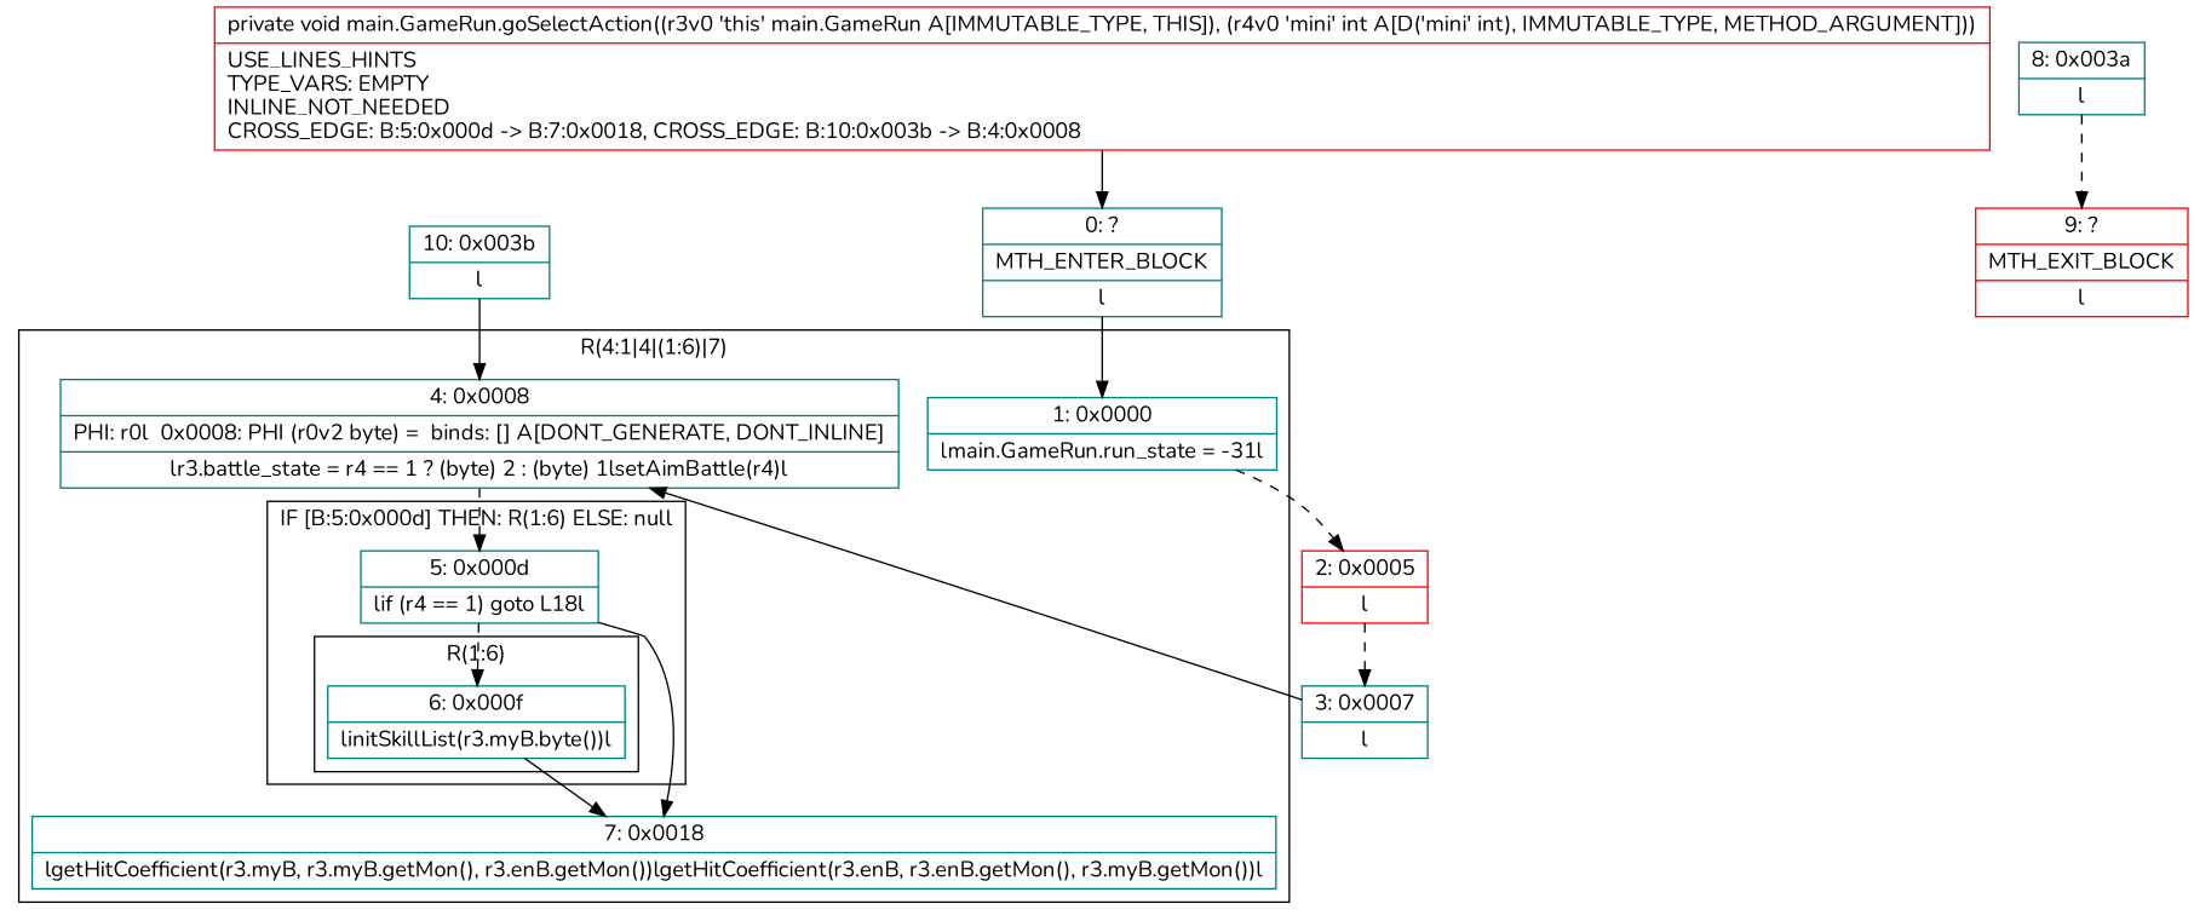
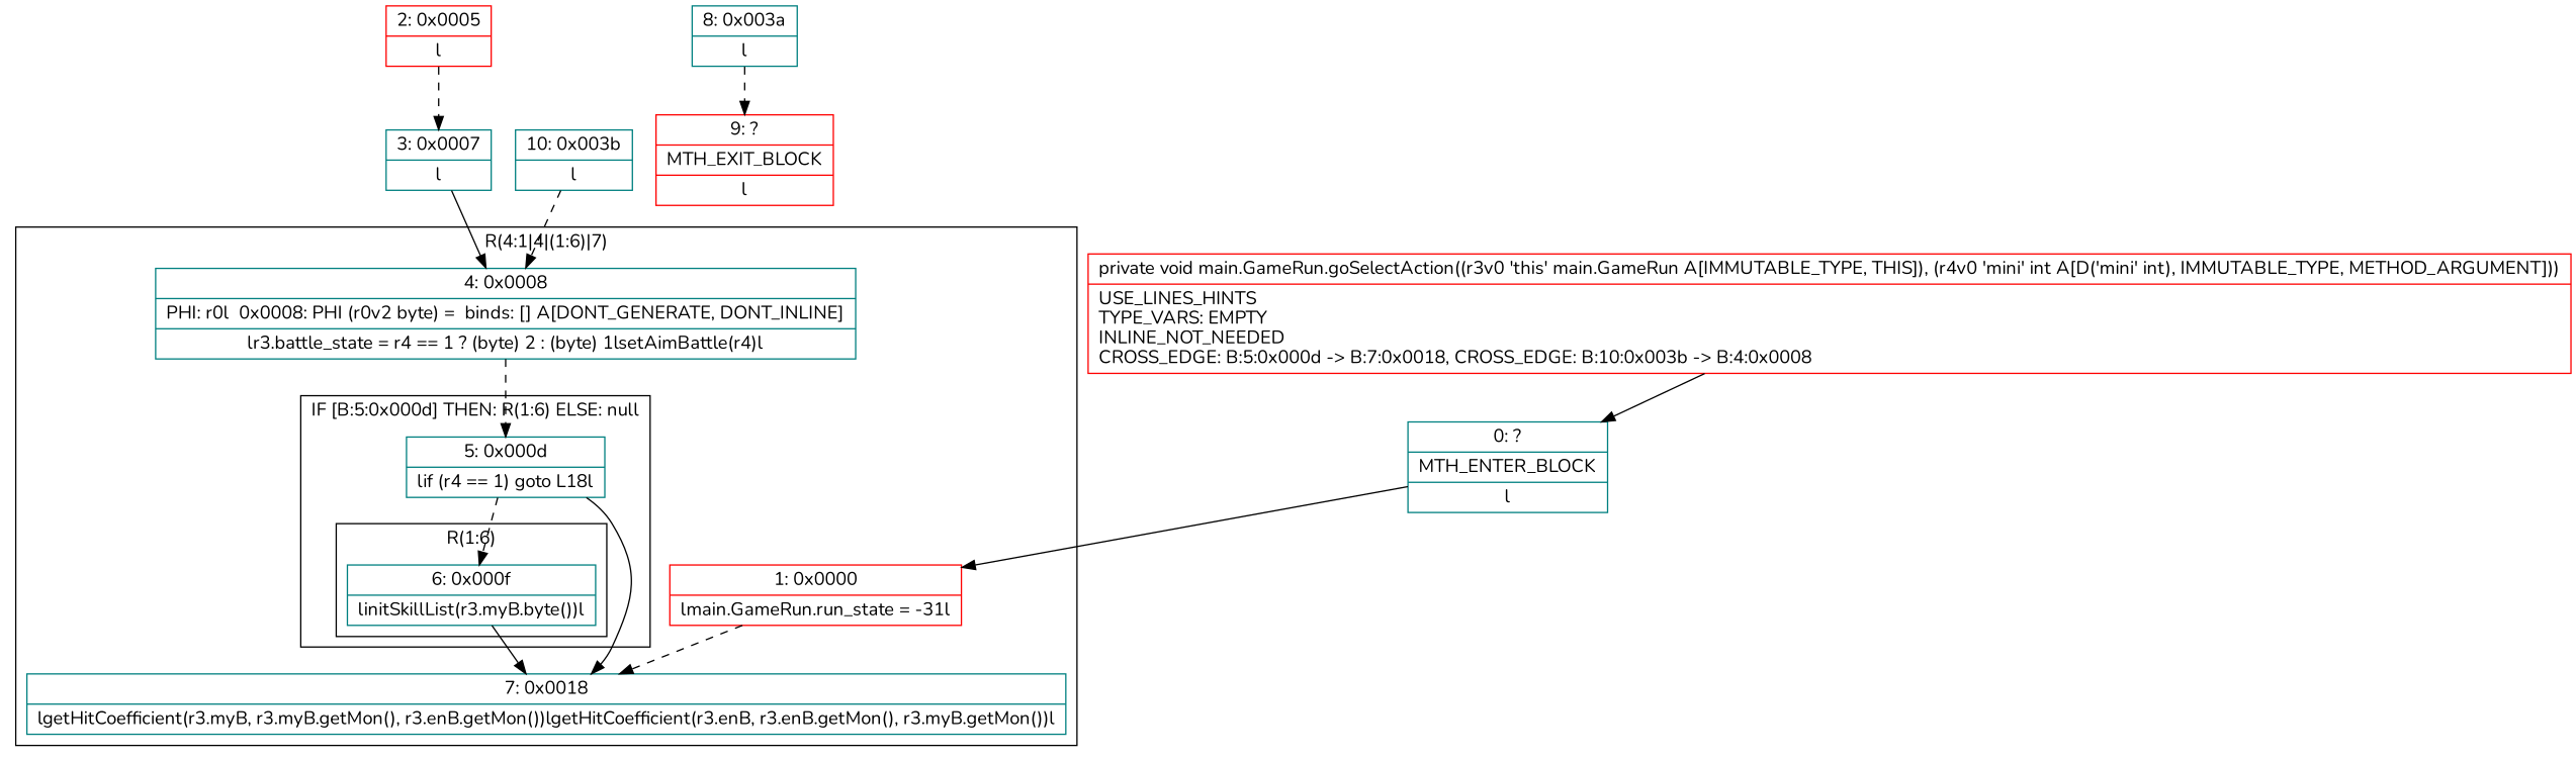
  digraph {
    fontname=Nunito
    node [color=teal fontname=Nunito shape=record]
    edge [fontname=Nunito style=solid]
    n1 [label="{6\:\ 0x000f|linitSkillList(r3.myB.byte())l}"]
    n2 [label="{5\:\ 0x000d|lif (r4 == 1) goto L18l}"]
-   n3 [label="{1\:\ 0x0000|lmain.GameRun.run_state = \-31l}"]
+   n3 [color=red label="{1\:\ 0x0000|lmain.GameRun.run_state = \-31l}"]
    n4 [label="{4\:\ 0x0008|PHI: r0l  0x0008: PHI (r0v2 byte) =  binds: [] A[DONT_GENERATE, DONT_INLINE]\l|lr3.battle_state = r4 == 1 ? (byte) 2 : (byte) 1lsetAimBattle(r4)l}"]
    n5 [label="{7\:\ 0x0018|lgetHitCoefficient(r3.myB, r3.myB.getMon(), r3.enB.getMon())lgetHitCoefficient(r3.enB, r3.enB.getMon(), r3.myB.getMon())l}"]
    n6 [color=red label="{2\:\ 0x0005|l}"]
    n7 [label="{3\:\ 0x0007|l}"]
    n8 [label="{8\:\ 0x003a|l}"]
    n9 [color=red label="{9\:\ ?|MTH_EXIT_BLOCK\l|l}"]
    n10 [label="{0\:\ ?|MTH_ENTER_BLOCK\l|l}"]
    n11 [label="{10\:\ 0x003b|l}"]
    n12 [color=red label="{private void main.GameRun.goSelectAction((r3v0 'this' main.GameRun A[IMMUTABLE_TYPE, THIS]), (r4v0 'mini' int A[D('mini' int), IMMUTABLE_TYPE, METHOD_ARGUMENT]))  | USE_LINES_HINTS\lTYPE_VARS: EMPTY\lINLINE_NOT_NEEDED\lCROSS_EDGE: B:5:0x000d \-\> B:7:0x0018, CROSS_EDGE: B:10:0x003b \-\> B:4:0x0008\l}"]
    subgraph cluster_1 {
      label="R(4:1|4|(1:6)|7)"
      n3
      n4
      n5
      subgraph cluster_2 {
        label="IF [B:5:0x000d] THEN: R(1:6) ELSE: null"
        n2
        subgraph cluster_3 {
          label="R(1:6)"
          n1
        }
      }
    }
    n1 -> n5
    n2 -> n1 [style=dashed]
    n2 -> n5
-   n3 -> n6 [style=dashed]
+   n3 -> n5 [style=dashed]
    n4 -> n2 [style=dashed]
    n6 -> n7 [style=dashed]
    n7 -> n4
    n8 -> n9 [style=dashed]
    n10 -> n3
-   n11 -> n4
+   n11 -> n4 [style=dashed]
    n12 -> n10
  }
